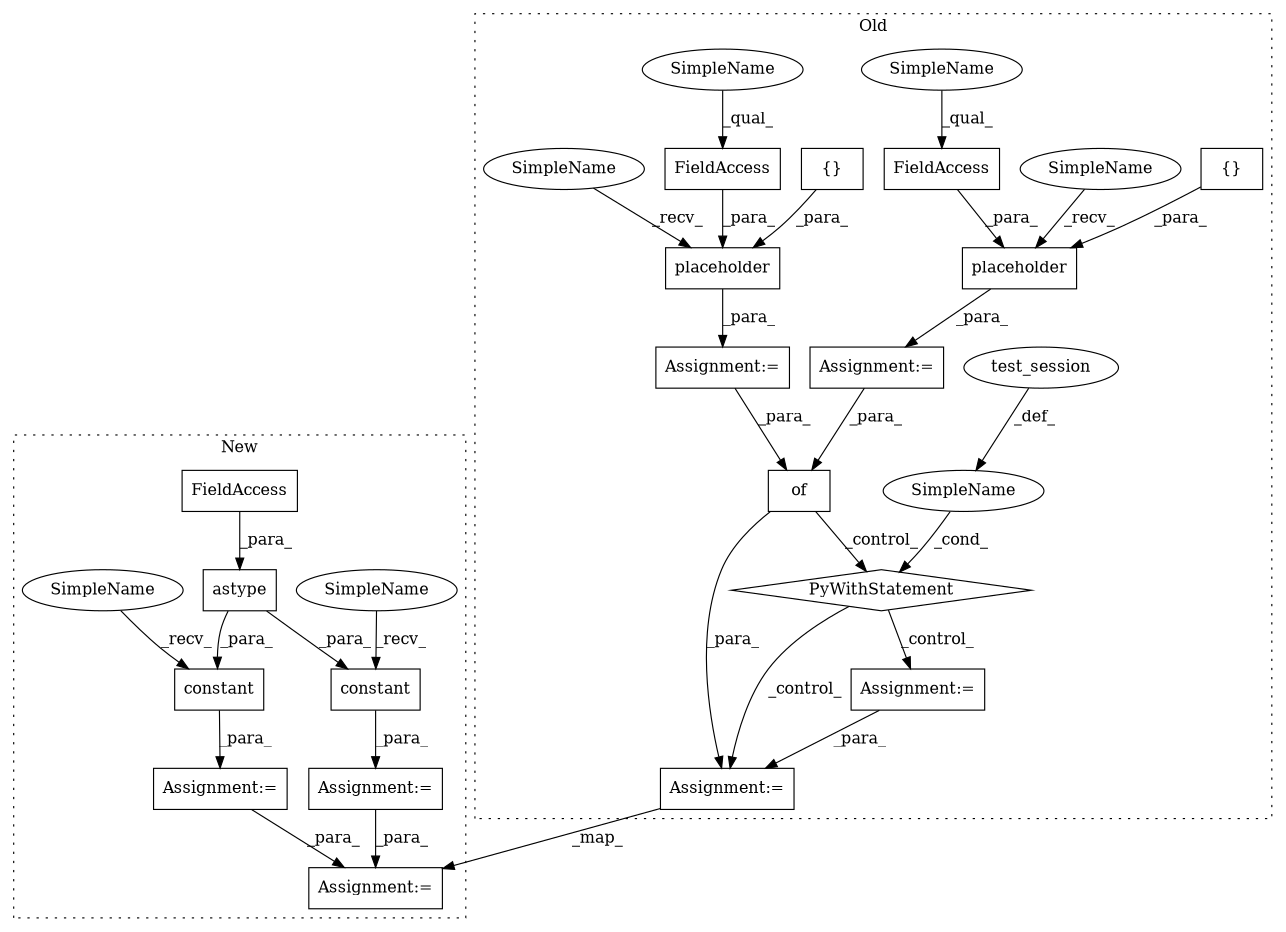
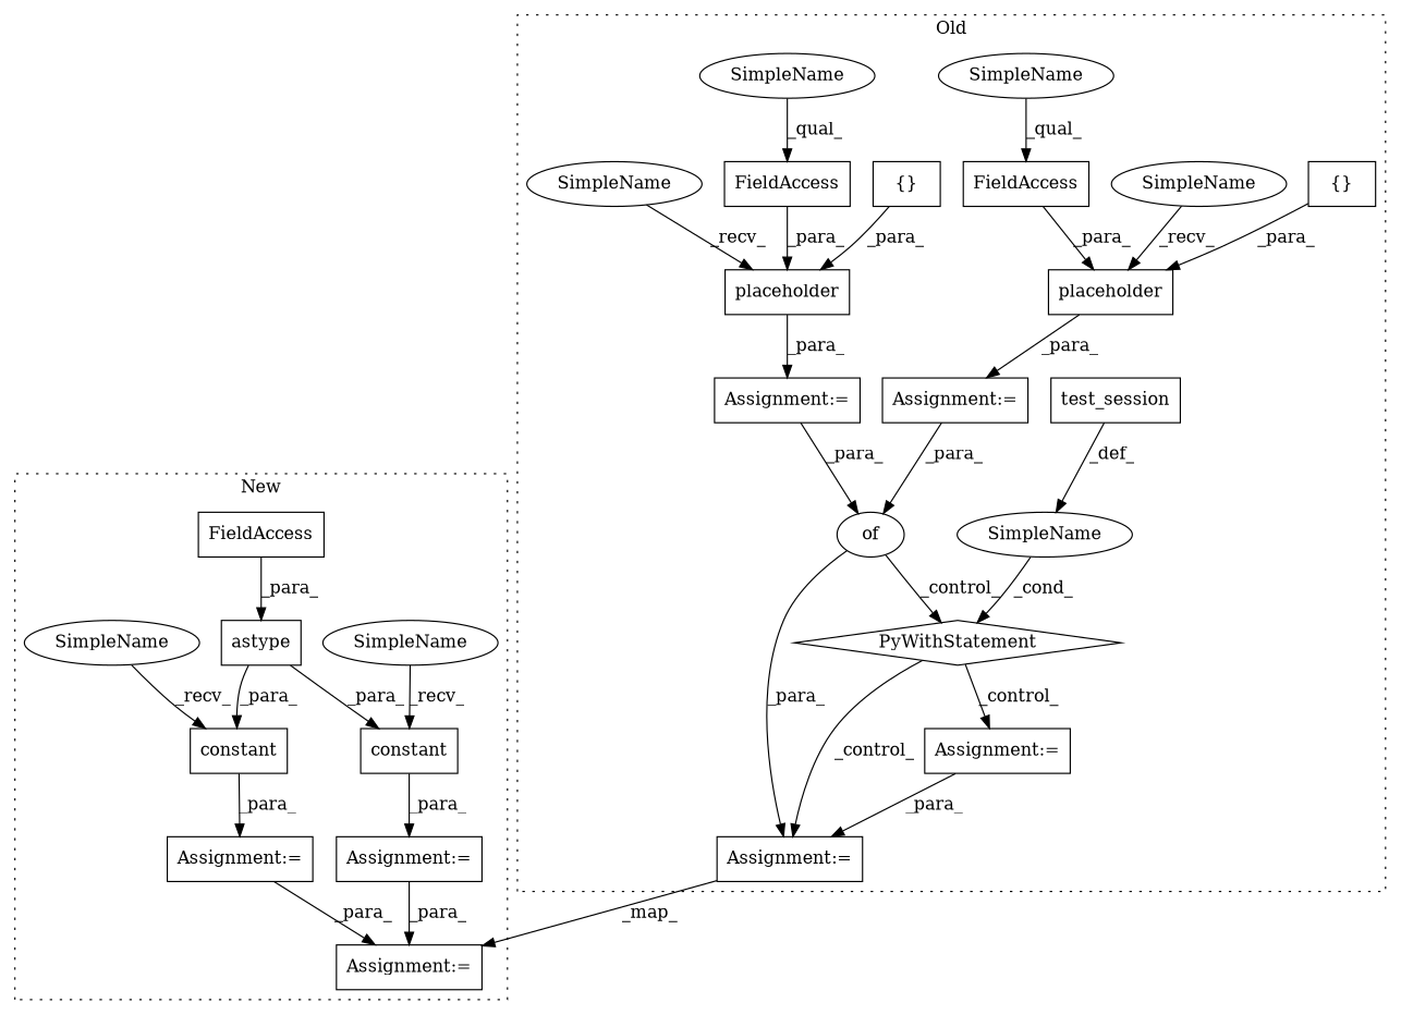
  digraph {
    node [a=32 l=10 s=26799 shape=box]
    n1 [l="12,1" label=placeholder s="26787,26832"]
    n2 [a=7 l=1 label="Assignment:=" s=26775]
-   n3 [l="3,1" label=of s="27278,27312"]
+   n3 [l="3,1" label=of s="27278,27312" shape=ellipse]
    n4 [a=42 label=SimpleName shape=ellipse l="" s=""]
    n5 [a=104 l="10,2" label=PyWithStatement s="26952,26981" shape=diamond]
    n6 [a=4 l="1,1" label="{}" s="26827,26831"]
-   n7 [l=14 label=test_session s=26967 shape=ellipse]
+   n7 [l=14 label=test_session s=26967]
    n8 [a=7 l=4 label="Assignment:=" s=26995]
    n9 [a=22 l=18 label=FieldAccess]
    n10 [a=4 l="1,1" label="{}" s="26895,26899"]
    n11 [a=22 l=18 label=FieldAccess s=26867]
    n12 [l="12,1" label=placeholder s="26855,26900"]
    n13 [a=7 l=1 label="Assignment:=" s=26843]
    n14 [a=7 l=2 label="Assignment:=" s=27256]
    n15 [a=42 label=SimpleName s=26776 shape=ellipse]
    n16 [a=42 label=SimpleName shape=ellipse]
    n17 [a=42 label=SimpleName s=26844 shape=ellipse]
    n18 [a=42 label=SimpleName s=26867 shape=ellipse]
    n19 [l="9,1" label=constant s="25438,25456"]
    n20 [a=7 l=1 label="Assignment:=" s=25426]
    n21 [l="9,1" label=constant s="25397,25415"]
    n22 [a=7 l=1 label="Assignment:=" s=25385]
    n23 [l="7,1" label=astype s="25314,25334"]
    n24 [a=7 l=2 label="Assignment:=" s=25626]
    n25 [a=22 l=13 label=FieldAccess s=25321]
    n26 [a=42 label=SimpleName s=25427 shape=ellipse]
    n27 [a=42 label=SimpleName s=25386 shape=ellipse]
    subgraph cluster_1 {
      label=Old
      style=dotted
      n1
      n2
      n3
      n4
      n5
      n6
      n7
      n8
      n9
      n10
      n11
      n12
      n13
      n14
      n15
      n16
      n17
      n18
    }
    subgraph cluster_2 {
      label=New
      style=dotted
      n19
      n20
      n21
      n22
      n23
      n24
      n25
      n26
      n27
    }
    n1 -> n2 [label=_para_]
    n2 -> n3 [label=_para_]
    n3 -> n5 [label=_control_]
    n3 -> n14 [label=_para_]
    n4 -> n5 [label=_cond_]
    n5 -> n8 [label=_control_]
    n5 -> n14 [label=_control_]
    n6 -> n1 [label=_para_]
    n7 -> n4 [label=_def_]
    n8 -> n14 [label=_para_]
    n9 -> n1 [label=_para_]
    n10 -> n12 [label=_para_]
    n11 -> n12 [label=_para_]
    n12 -> n13 [label=_para_]
    n13 -> n3 [label=_para_]
    n14 -> n24 [label=_map_]
    n15 -> n1 [label=_recv_]
    n16 -> n9 [label=_qual_]
    n17 -> n12 [label=_recv_]
    n18 -> n11 [label=_qual_]
    n19 -> n20 [label=_para_]
    n20 -> n24 [label=_para_]
    n21 -> n22 [label=_para_]
    n22 -> n24 [label=_para_]
    n23 -> n19 [label=_para_]
    n23 -> n21 [label=_para_]
    n25 -> n23 [label=_para_]
    n26 -> n19 [label=_recv_]
    n27 -> n21 [label=_recv_]
  }
